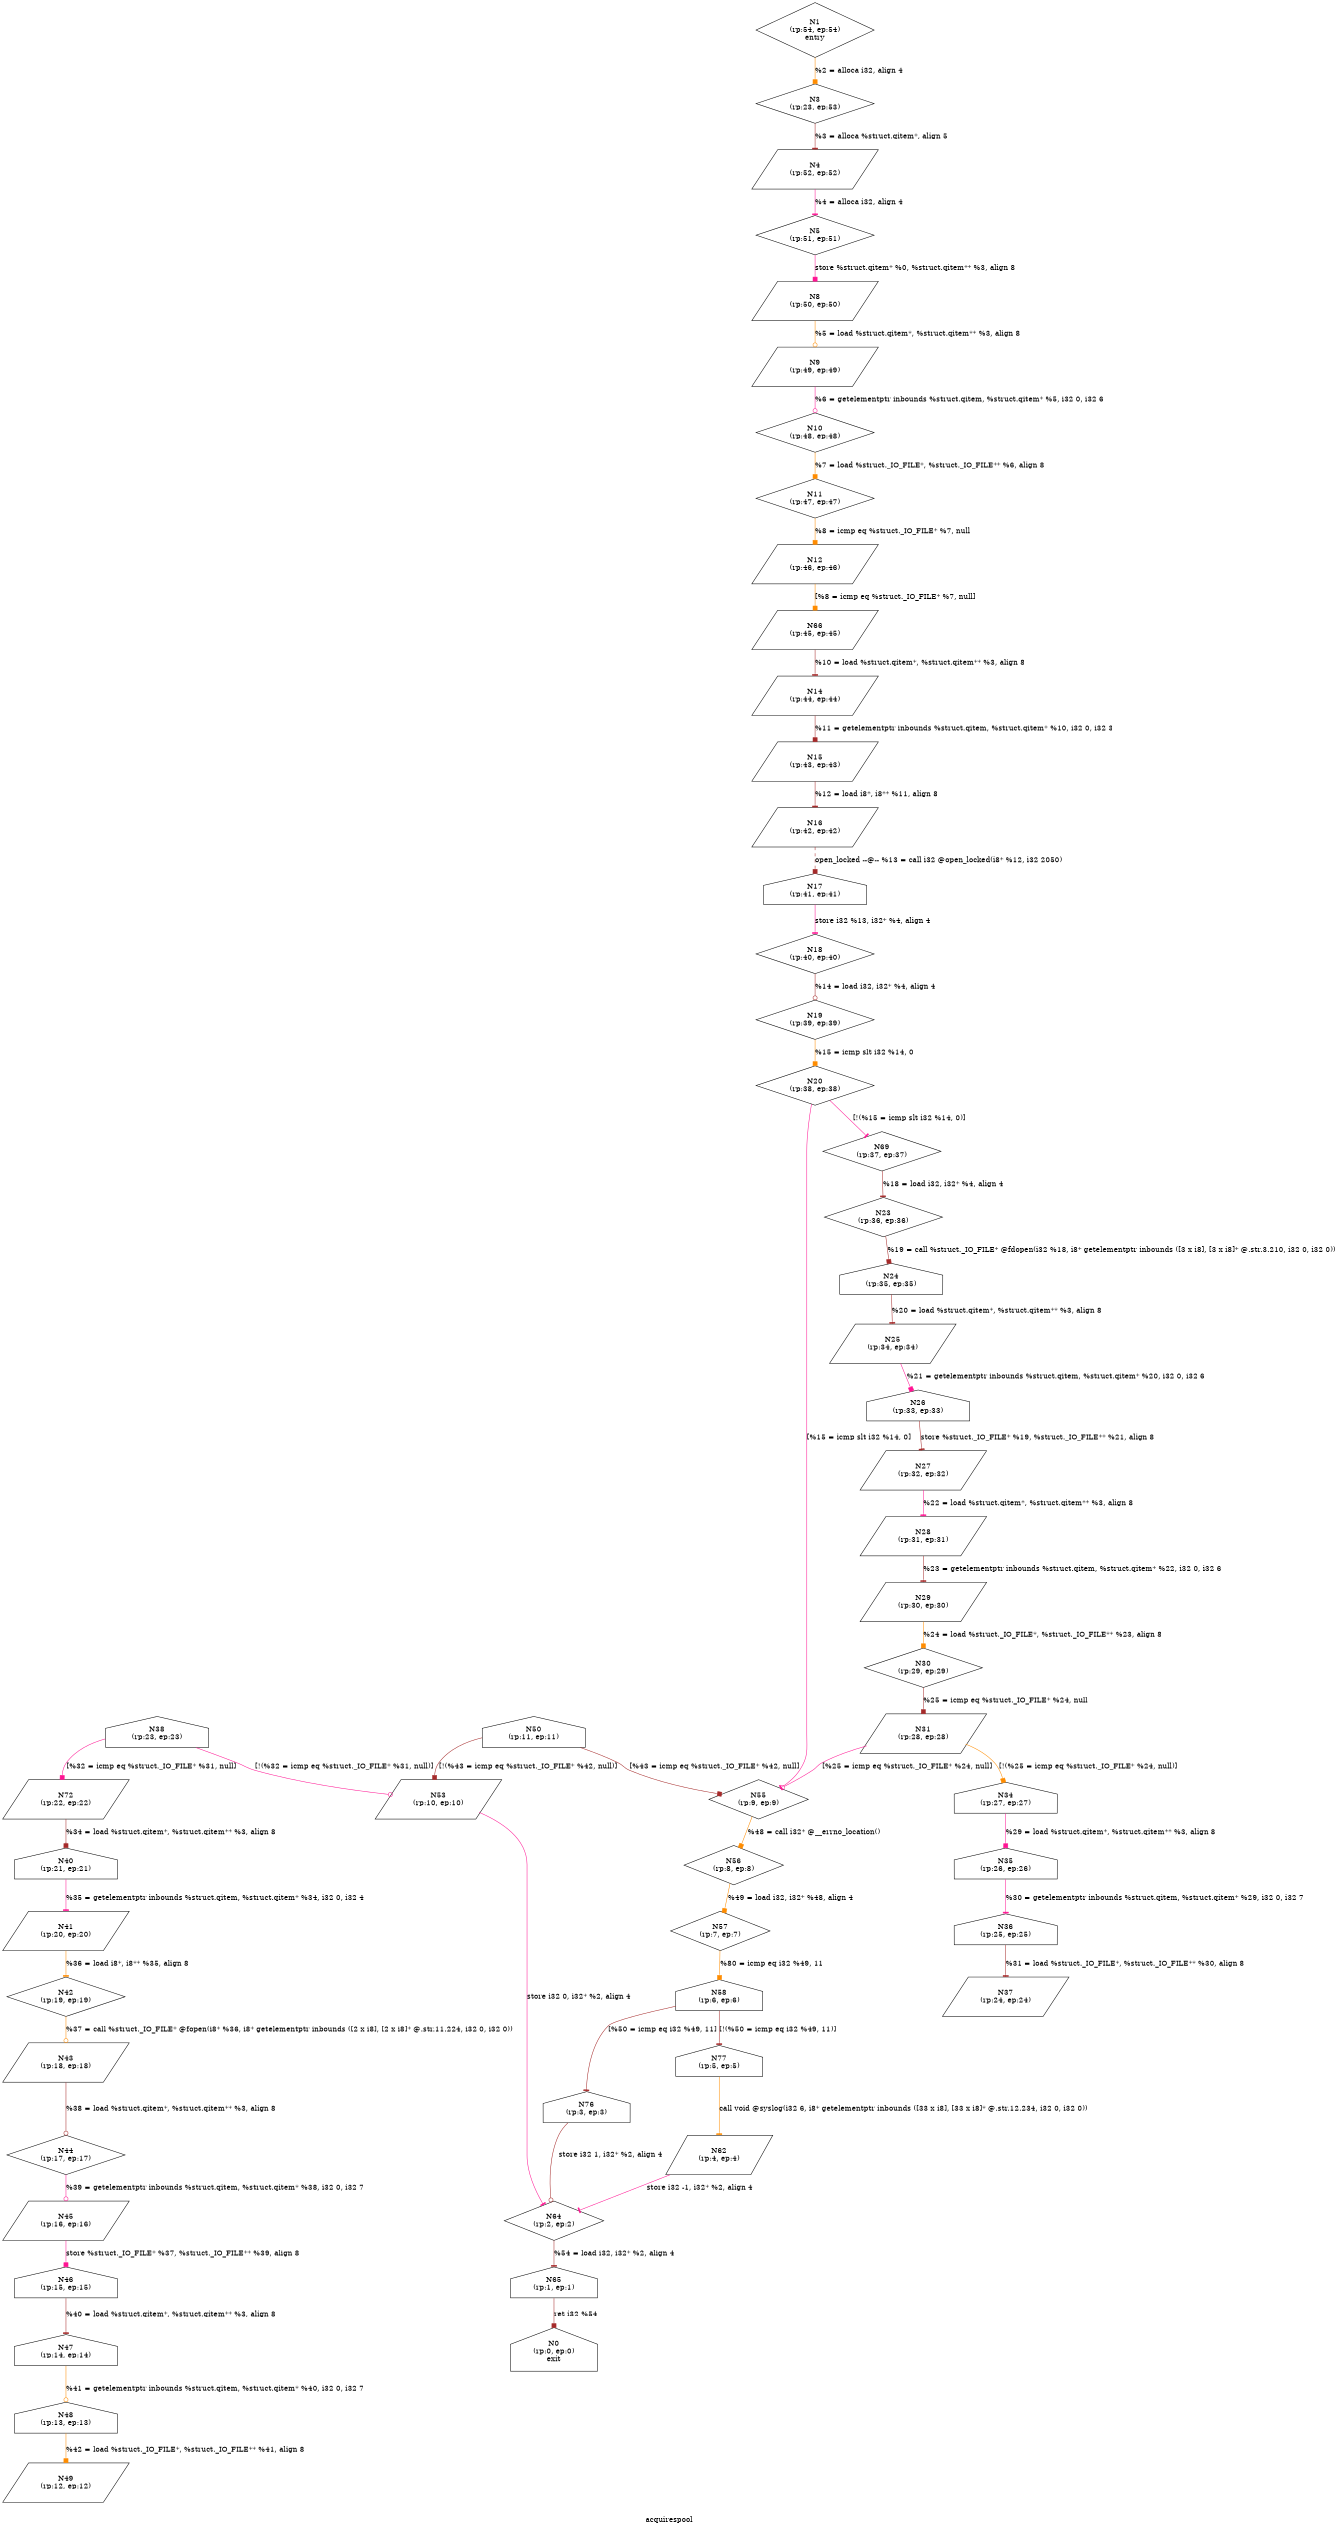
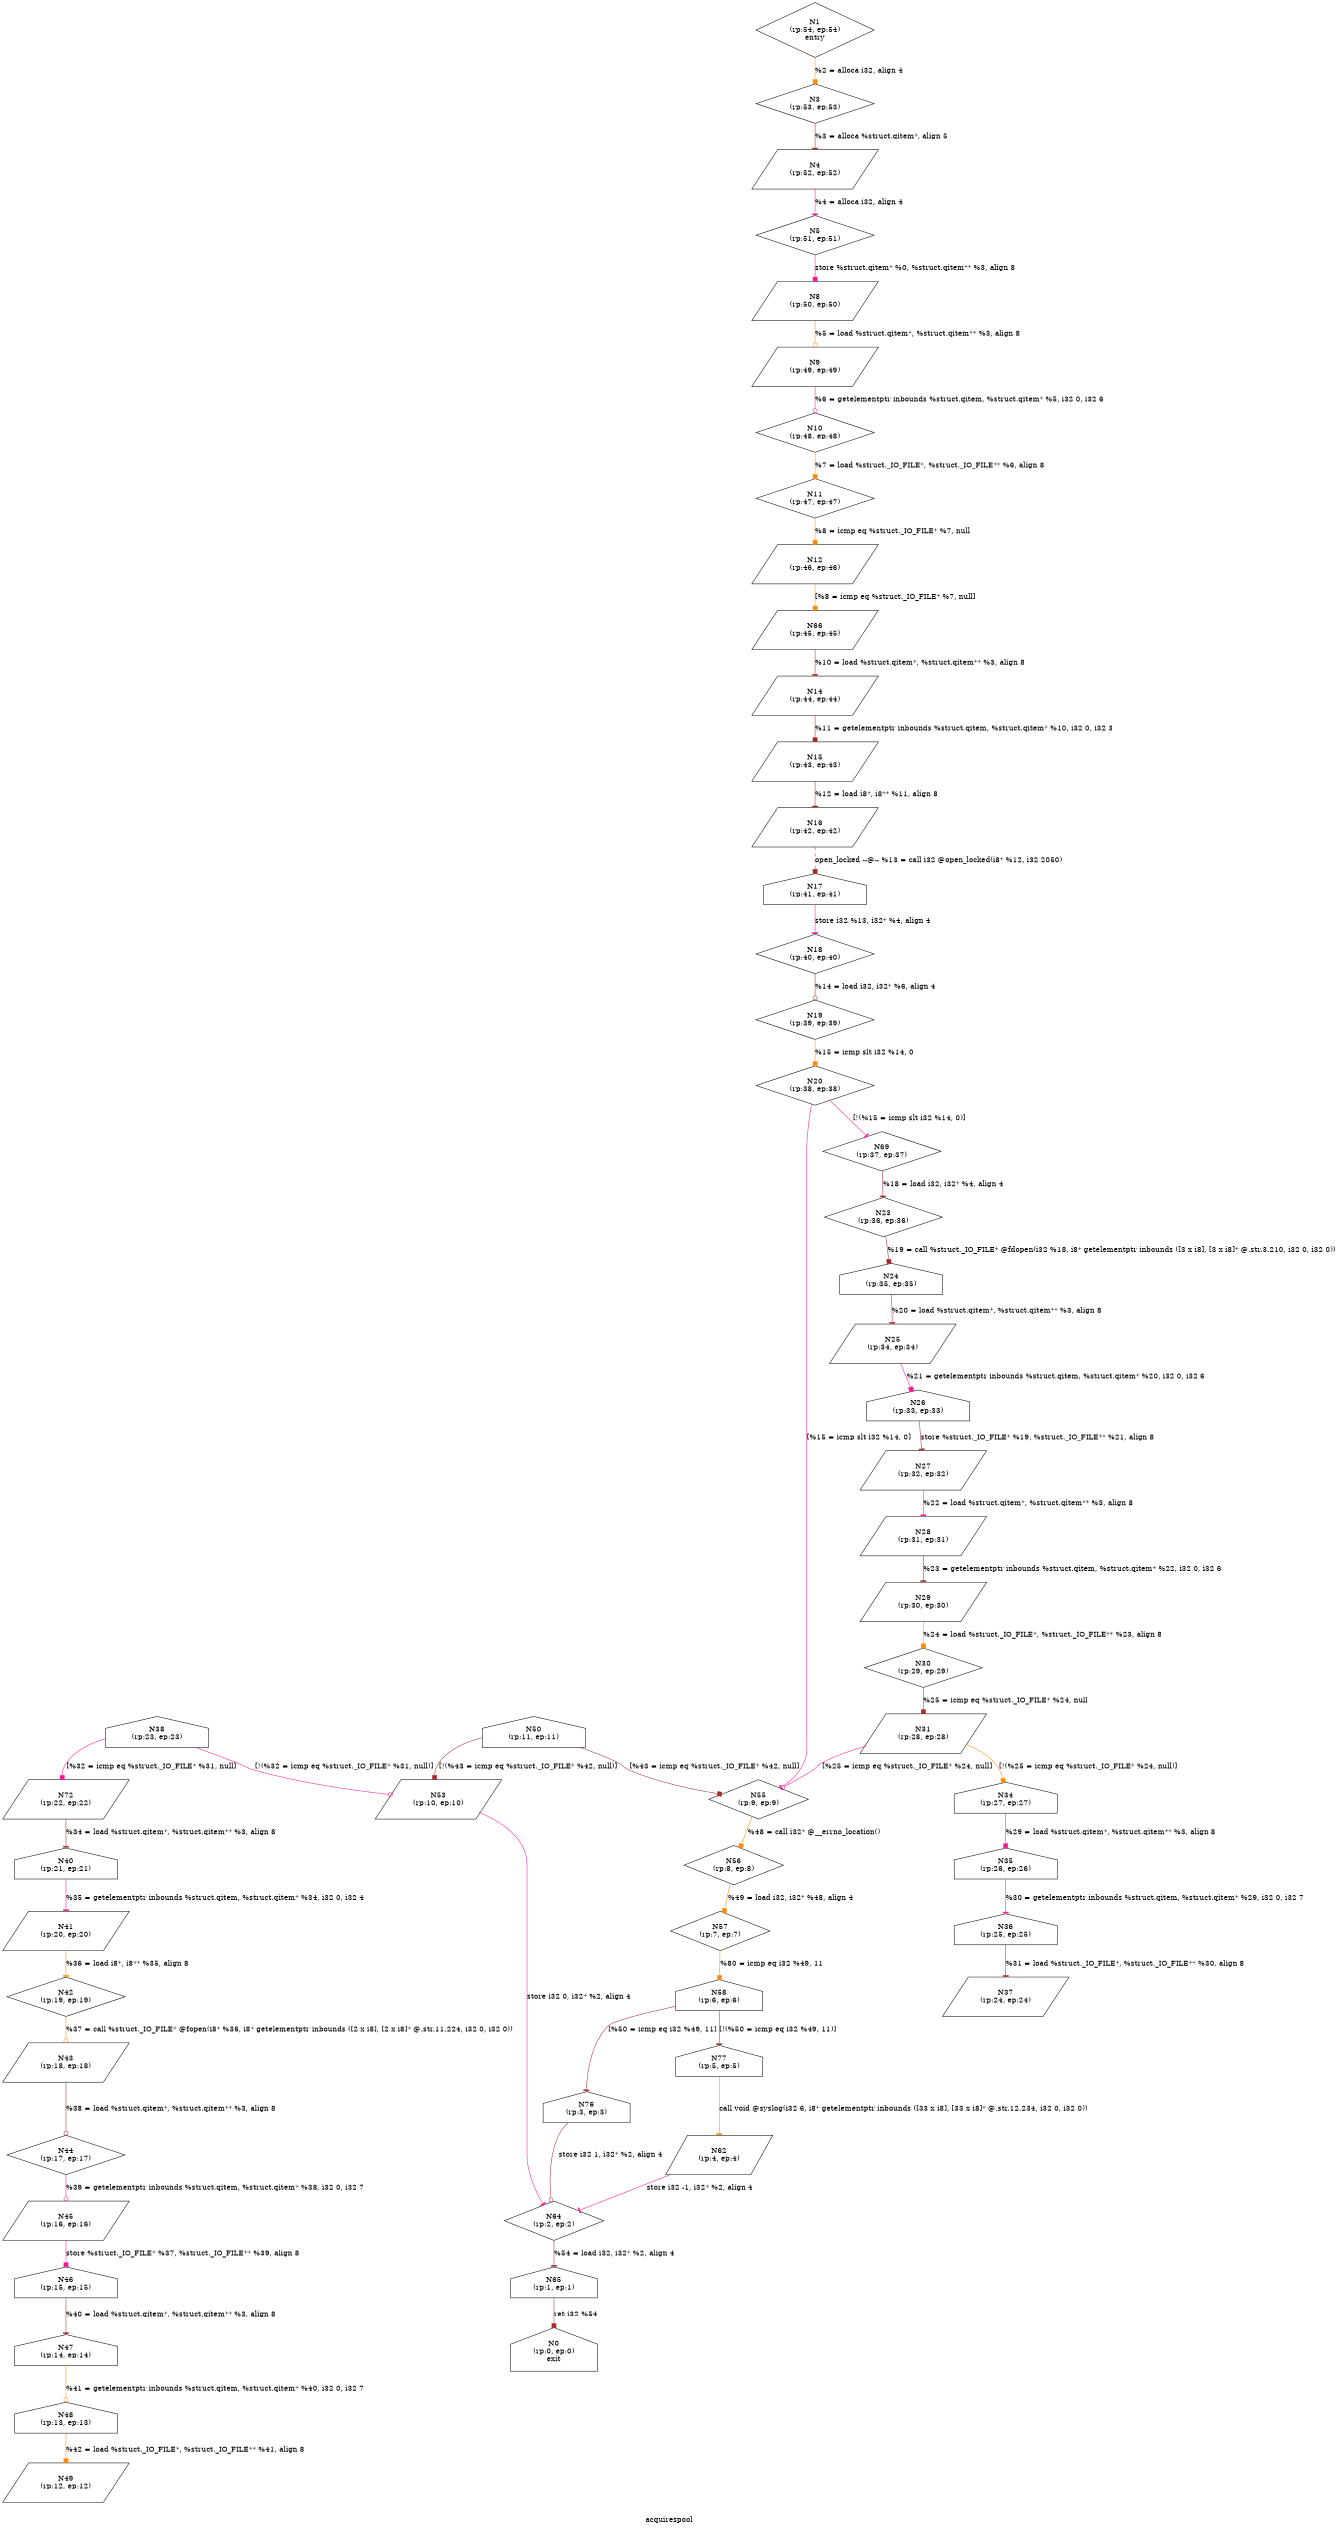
  digraph {
    label=acquirespool
    node [shape=parallelogram]
    edge [arrowhead=tee color=brown]
    n1 [label="N0\n(rp:0, ep:0)\nexit" shape=house]
    n2 [label="N1\n(rp:54, ep:54)\nentry" shape=diamond]
-   n3 [label="N3\n(rp:23, ep:53)" shape=diamond]
+   n3 [label="N3\n(rp:53, ep:53)" shape=diamond]
    n4 [label="N4\n(rp:52, ep:52)"]
    n5 [label="N5\n(rp:51, ep:51)" shape=diamond]
    n6 [label="N8\n(rp:50, ep:50)"]
    n7 [label="N9\n(rp:49, ep:49)"]
    n8 [label="N10\n(rp:48, ep:48)" shape=diamond]
    n9 [label="N11\n(rp:47, ep:47)" shape=diamond]
    n10 [label="N12\n(rp:46, ep:46)"]
    n11 [label="N66\n(rp:45, ep:45)"]
    n12 [label="N14\n(rp:44, ep:44)"]
    n13 [label="N34\n(rp:27, ep:27)" shape=house]
    n14 [label="N35\n(rp:26, ep:26)" shape=house]
    n15 [label="N15\n(rp:43, ep:43)"]
    n16 [label="N36\n(rp:25, ep:25)" shape=house]
    n17 [label="N16\n(rp:42, ep:42)"]
    n18 [label="N17\n(rp:41, ep:41)" shape=house]
    n19 [label="N18\n(rp:40, ep:40)" shape=diamond]
    n20 [label="N19\n(rp:39, ep:39)" shape=diamond]
    n21 [label="N20\n(rp:38, ep:38)" shape=diamond]
    n22 [label="N69\n(rp:37, ep:37)" shape=diamond]
    n23 [label="N55\n(rp:9, ep:9)" shape=diamond]
    n24 [label="N23\n(rp:36, ep:36)" shape=diamond]
    n25 [label="N56\n(rp:8, ep:8)" shape=diamond]
    n26 [label="N24\n(rp:35, ep:35)" shape=house]
    n27 [label="N57\n(rp:7, ep:7)" shape=diamond]
    n28 [label="N25\n(rp:34, ep:34)"]
    n29 [label="N26\n(rp:33, ep:33)" shape=house]
    n30 [label="N27\n(rp:32, ep:32)"]
    n31 [label="N28\n(rp:31, ep:31)"]
    n32 [label="N29\n(rp:30, ep:30)"]
    n33 [label="N30\n(rp:29, ep:29)" shape=diamond]
    n34 [label="N31\n(rp:28, ep:28)"]
    n35 [label="N37\n(rp:24, ep:24)"]
    n36 [label="N38\n(rp:23, ep:23)" shape=house]
    n37 [label="N72\n(rp:22, ep:22)"]
    n38 [label="N53\n(rp:10, ep:10)"]
    n39 [label="N40\n(rp:21, ep:21)" shape=house]
    n40 [label="N64\n(rp:2, ep:2)" shape=diamond]
    n41 [label="N41\n(rp:20, ep:20)"]
    n42 [label="N65\n(rp:1, ep:1)" shape=house]
    n43 [label="N42\n(rp:19, ep:19)" shape=diamond]
    n44 [label="N43\n(rp:18, ep:18)"]
    n45 [label="N44\n(rp:17, ep:17)" shape=diamond]
    n46 [label="N45\n(rp:16, ep:16)"]
    n47 [label="N46\n(rp:15, ep:15)" shape=house]
    n48 [label="N47\n(rp:14, ep:14)" shape=house]
    n49 [label="N48\n(rp:13, ep:13)" shape=house]
    n50 [label="N49\n(rp:12, ep:12)"]
    n51 [label="N50\n(rp:11, ep:11)" shape=house]
    n52 [label="N58\n(rp:6, ep:6)" shape=house]
    n53 [label="N76\n(rp:3, ep:3)" shape=house]
    n54 [label="N77\n(rp:5, ep:5)" shape=house]
    n55 [label="N62\n(rp:4, ep:4)"]
    n2 -> n3 [arrowhead=box color=darkorange label="%2 = alloca i32, align 4"]
    n3 -> n4 [label="%3 = alloca %struct.qitem*, align 5"]
    n4 -> n5 [color=deeppink label="%4 = alloca i32, align 4"]
    n5 -> n6 [arrowhead=box color=deeppink label="store %struct.qitem* %0, %struct.qitem** %3, align 8"]
    n6 -> n7 [arrowhead=odot color=darkorange label="%5 = load %struct.qitem*, %struct.qitem** %3, align 8"]
    n7 -> n8 [arrowhead=odot color=deeppink label="%6 = getelementptr inbounds %struct.qitem, %struct.qitem* %5, i32 0, i32 6"]
    n8 -> n9 [arrowhead=box color=darkorange label="%7 = load %struct._IO_FILE*, %struct._IO_FILE** %6, align 8"]
    n9 -> n10 [arrowhead=box color=darkorange label="%8 = icmp eq %struct._IO_FILE* %7, null"]
    n10 -> n11 [arrowhead=box color=darkorange label="[%8 = icmp eq %struct._IO_FILE* %7, null]"]
    n11 -> n12 [label="%10 = load %struct.qitem*, %struct.qitem** %3, align 8"]
    n12 -> n15 [arrowhead=box label="%11 = getelementptr inbounds %struct.qitem, %struct.qitem* %10, i32 0, i32 3"]
    n13 -> n14 [arrowhead=box color=deeppink label="%29 = load %struct.qitem*, %struct.qitem** %3, align 8"]
    n14 -> n16 [color=deeppink label="%30 = getelementptr inbounds %struct.qitem, %struct.qitem* %29, i32 0, i32 7"]
    n15 -> n17 [label="%12 = load i8*, i8** %11, align 8"]
    n16 -> n35 [label="%31 = load %struct._IO_FILE*, %struct._IO_FILE** %30, align 8"]
    n17 -> n18 [arrowhead=box label="open_locked --@-- %13 = call i32 @open_locked(i8* %12, i32 2050)" style=dashed]
    n18 -> n19 [color=deeppink label="store i32 %13, i32* %4, align 4"]
-   n19 -> n20 [arrowhead=odot label="%14 = load i32, i32* %4, align 4"]
+   n19 -> n20 [arrowhead=odot label="%14 = load i32, i32* %6, align 4"]
    n20 -> n21 [arrowhead=box color=darkorange label="%15 = icmp slt i32 %14, 0"]
    n21 -> n22 [color=deeppink label="[!(%15 = icmp slt i32 %14, 0)]"]
    n21 -> n23 [color=deeppink label="[%15 = icmp slt i32 %14, 0]"]
    n22 -> n24 [label="%18 = load i32, i32* %4, align 4"]
    n23 -> n25 [arrowhead=box color=darkorange label="%48 = call i32* @__errno_location()"]
    n24 -> n26 [arrowhead=box label="%19 = call %struct._IO_FILE* @fdopen(i32 %18, i8* getelementptr inbounds ([3 x i8], [3 x i8]* @.str.3.210, i32 0, i32 0))"]
    n25 -> n27 [arrowhead=box color=darkorange label="%49 = load i32, i32* %48, align 4"]
    n26 -> n28 [label="%20 = load %struct.qitem*, %struct.qitem** %3, align 8"]
    n27 -> n52 [arrowhead=box color=darkorange label="%80 = icmp eq i32 %49, 11"]
    n28 -> n29 [arrowhead=box color=deeppink label="%21 = getelementptr inbounds %struct.qitem, %struct.qitem* %20, i32 0, i32 6"]
    n29 -> n30 [label="store %struct._IO_FILE* %19, %struct._IO_FILE** %21, align 8"]
    n30 -> n31 [color=deeppink label="%22 = load %struct.qitem*, %struct.qitem** %3, align 8"]
    n31 -> n32 [label="%23 = getelementptr inbounds %struct.qitem, %struct.qitem* %22, i32 0, i32 6"]
    n32 -> n33 [arrowhead=box color=darkorange label="%24 = load %struct._IO_FILE*, %struct._IO_FILE** %23, align 8"]
    n33 -> n34 [arrowhead=box label="%25 = icmp eq %struct._IO_FILE* %24, null"]
    n34 -> n13 [arrowhead=box color=darkorange label="[!(%25 = icmp eq %struct._IO_FILE* %24, null)]"]
    n34 -> n23 [arrowhead=odot color=deeppink label="[%25 = icmp eq %struct._IO_FILE* %24, null]"]
    n36 -> n37 [arrowhead=box color=deeppink label="[%32 = icmp eq %struct._IO_FILE* %31, null]"]
    n36 -> n38 [arrowhead=odot color=deeppink label="[!(%32 = icmp eq %struct._IO_FILE* %31, null)]"]
-   n37 -> n39 [arrowhead=box label="%34 = load %struct.qitem*, %struct.qitem** %3, align 8"]
+   n37 -> n39 [label="%34 = load %struct.qitem*, %struct.qitem** %3, align 8"]
    n38 -> n40 [color=deeppink label="store i32 0, i32* %2, align 4"]
    n39 -> n41 [color=deeppink label="%35 = getelementptr inbounds %struct.qitem, %struct.qitem* %34, i32 0, i32 4"]
    n40 -> n42 [label="%54 = load i32, i32* %2, align 4"]
    n41 -> n43 [color=darkorange label="%36 = load i8*, i8** %35, align 8"]
    n42 -> n1 [arrowhead=box label="ret i32 %54"]
    n43 -> n44 [arrowhead=odot color=darkorange label="%37 = call %struct._IO_FILE* @fopen(i8* %36, i8* getelementptr inbounds ([2 x i8], [2 x i8]* @.str.11.224, i32 0, i32 0))"]
    n44 -> n45 [arrowhead=odot label="%38 = load %struct.qitem*, %struct.qitem** %3, align 8"]
    n45 -> n46 [arrowhead=odot color=deeppink label="%39 = getelementptr inbounds %struct.qitem, %struct.qitem* %38, i32 0, i32 7"]
    n46 -> n47 [arrowhead=box color=deeppink label="store %struct._IO_FILE* %37, %struct._IO_FILE** %39, align 8"]
    n47 -> n48 [label="%40 = load %struct.qitem*, %struct.qitem** %3, align 8"]
    n48 -> n49 [arrowhead=odot color=darkorange label="%41 = getelementptr inbounds %struct.qitem, %struct.qitem* %40, i32 0, i32 7"]
    n49 -> n50 [arrowhead=box color=darkorange label="%42 = load %struct._IO_FILE*, %struct._IO_FILE** %41, align 8"]
    n51 -> n23 [arrowhead=box label="[%43 = icmp eq %struct._IO_FILE* %42, null]"]
    n51 -> n38 [arrowhead=box label="[!(%43 = icmp eq %struct._IO_FILE* %42, null)]"]
    n52 -> n53 [label="[%50 = icmp eq i32 %49, 11]"]
    n52 -> n54 [label="[!(%50 = icmp eq i32 %49, 11)]"]
    n53 -> n40 [arrowhead=odot label="store i32 1, i32* %2, align 4"]
    n54 -> n55 [color=darkorange label="call void @syslog(i32 6, i8* getelementptr inbounds ([33 x i8], [33 x i8]* @.str.12.234, i32 0, i32 0))"]
    n55 -> n40 [color=deeppink label="store i32 -1, i32* %2, align 4"]
  }
